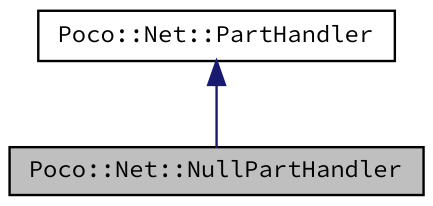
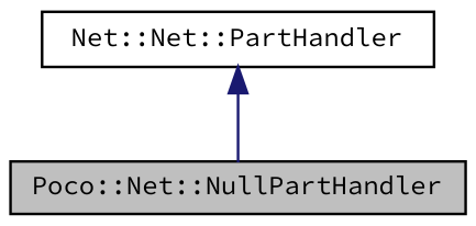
  digraph {
    fontname="Source Code Pro"
    node [color=black fontname="Source Code Pro" fontsize=10 shape=record style=filled]
    n1 [fillcolor=grey75 fontcolor=black height=0.2 label="Poco::Net::NullPartHandler" width=0.4]
-   n2 [fillcolor=white height=0.2 label="Poco::Net::PartHandler" width=0.4]
+   n2 [fillcolor=white height=0.2 label="Net::Net::PartHandler" width=0.4]
    n2 -> n1 [color=midnightblue dir=back fontname="Source Code Pro" fontsize=10 labelfontname=Helvetica labelfontsize=10 style=solid]
  }
